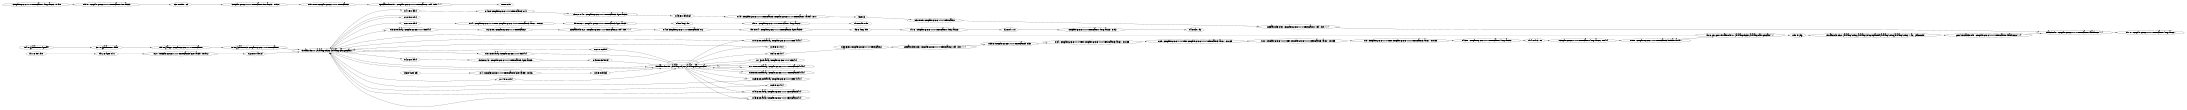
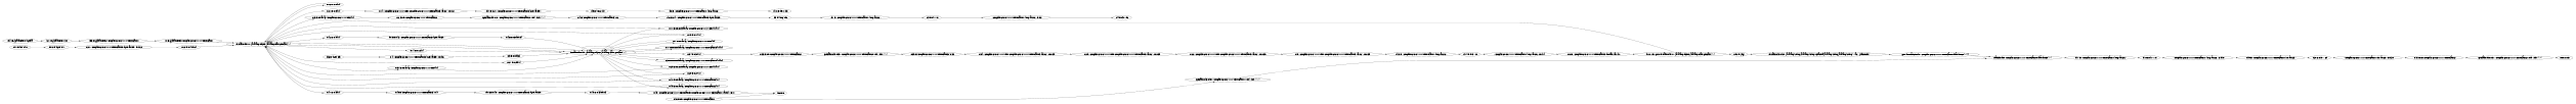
  digraph {
    rankdir=LR
    "r54 := @parameter0: byte[][]"
-   "i21 := @parameter1: int" [label="i21 := @parameter1: float"]
-   "r55 := @parameter2: compiler.c2.cr6711117.Test_Class_1" [label="r55 := @lang2: compiler.c2.cr6711117.Test_Class_1"]
+   "i21 := @parameter1: int"
+   "r55 := @parameter2: compiler.c2.cr6711117.Test_Class_1"
    "r0 := @parameter3: compiler.c2.cr6711117.Test_Class_1"
    "virtualinvoke r0.<java.lang.Object: java.lang.Class getClass()>()"
    "$r3 = newarray (compiler.c2.cr6711117.Test)[-1]"
    "virtualinvoke r55.<java.lang.Object: java.lang.Class getClass()>()"
    "$r12 = $r10[-1]"
    "$r14 = $r12[-1]"
    "$r21 = $r19[-1]"
    "$r27 = $r25[-1]"
    "$r31 = newarray (compiler.c2.cr6711117.Test)[-1]"
    "$r42 = $r40[-1]"
    "$r47 = $r45[-1]"
    "$r2 = new compiler.c2.cr6711117.Test_Class_2"
    "$r7 = newarray (compiler.c2.cr6711117.Test)[-1]"
    "$r10 = newmultiarray (compiler.c2.cr6711117.Test)[-1][-1]"
    "$r17 = newmultiarray (compiler.c2.cr6711117.Test_Class_3)[-1][-1]"
    "$r19 = $r17[-1]"
    "$r25 = newmultiarray (compiler.c2.cr6711117.Test)[-1][-1]"
    "$r29 = $r27[-1]"
    "$r34 = $r31[-1]"
    "$r38 = newmultiarray (compiler.c2.cr6711117.Test_Class_5)[-1][-1]"
    "$r40 = newarray (compiler.c2.cr6711117.Test_Class_3)[-1]"
    "$r45 = newarray (compiler.c2.cr6711117.Test_Class_2)[-1]"
    "$r14.<compiler.c2.cr6711117.Test: compiler.c2.cr6711117.Test_Class_3 var_67> = $r21"
    "$b15 = $r42.<compiler.c2.cr6711117.Test_Class_3: byte var_39>"
    "$r48 = (compiler.c2.cr6711117.Test_Class_3) $r47"
    "specialinvoke $r2.<compiler.c2.cr6711117.Test_Class_2: void <init>()>()"
    "$r4 = (compiler.c2.cr6711117.Test_Class_3) $r2"
    "$b0 = $r4.<compiler.c2.cr6711117.Test_Class_3: byte var_39>"
    "$l3 = (long) $b0"
    "$l1 = <compiler.c2.cr6711117.Test_Class_1: long var_26>"
    "$l2 = $l1 - 1L"
    "<compiler.c2.cr6711117.Test_Class_1: long var_26> = $l2"
    "$l4 = $l3 * $l2"
    "$b6 = (byte) $i5"
    "$r4.<compiler.c2.cr6711117.Test_Class_3: byte var_39> = $b6"
    "$r5 = $r3[$b6]"
    "$r33 = new compiler.c2.cr6711117.Test_Class_2"
    "$b7 = $r21.<compiler.c2.cr6711117.Test_Class_3: byte var_39>"
    "$l9 = (long) $b7"
    "$l8 = <compiler.c2.cr6711117.Test_Class_1: long var_26>"
    "$l10 = $l9 % $l8"
    "$i11 = (int) $l10"
    "$b12 = (byte) $i11"
    "$r21.<compiler.c2.cr6711117.Test_Class_3: byte var_39> = $b12"
    "$r22 = $r7[$b12]"
    "specialinvoke $r33.<compiler.c2.cr6711117.Test_Class_2: void <init>()>()"
    "$r35 = (compiler.c2.cr6711117.Test_Class_3) $r33"
    "$r34.<compiler.c2.cr6711117.Test: compiler.c2.cr6711117.Test_Class_3 var_67> = $r35"
    "$r29.<compiler.c2.cr6711117.Test: compiler.c2.cr6711117.Test_Class_3 var_67> = $r35"
    "$r22.<compiler.c2.cr6711117.Test: compiler.c2.cr6711117.Test_Class_3 var_67> = $r35"
    "$r5.<compiler.c2.cr6711117.Test: compiler.c2.cr6711117.Test_Class_3 var_67> = $r35"
    "$l13 = <compiler.c2.cr6711117.Test_Class_1: long var_26>"
    "$l14 = $l13 - 1L"
    "<compiler.c2.cr6711117.Test_Class_1: long var_26> = $l14"
    "$z0 = <compiler.c2.cr6711117.Test_Class_3: boolean var_40>"
    "if $z0 != 0 goto virtualinvoke r0.<java.lang.Object: java.lang.Class getClass()>()"
    "$r52 = \"jfqj\""
    "virtualinvoke $r52.<java.lang.String: java.lang.String replaceAll(java.lang.String,java.lang.String)>(\"ac\", \"jiiibmmsk\")"
    "goto [?= staticinvoke <compiler.c2.cr6711117.Test_Class_0: float func_0()>()]"
    "staticinvoke <compiler.c2.cr6711117.Test_Class_0: float func_0()>()"
    "$l17 = <compiler.c2.cr6711117.Test_Class_1: long var_26>"
    "$r43 = $r38[$b15]"
    "$b16 = $r48.<compiler.c2.cr6711117.Test_Class_3: byte var_39>"
    "$r49 = $r43[$b16]"
    "$r49.<compiler.c2.cr6711117.Test_Class_5: compiler.c2.cr6711117.Test_Class_1 var_54> = r0"
    n69 [label="r56 = r8"]
    "$r50 = new compiler.c2.cr6711117.Test_Class_1"
    "specialinvoke $r50.<compiler.c2.cr6711117.Test_Class_1: void <init>()>()"
+   "$l18 = $l17 - 1L"
    "<compiler.c2.cr6711117.Test_Class_1: long var_26> = $l18"
    "$i19 = <compiler.c2.cr6711117.Test_Class_1: int var_23>"
    "$i20 = $i19 ^ 69"
    "<compiler.c2.cr6711117.Test_Class_1: int var_23> = $i20"
    "$r51 = new compiler.c2.cr6711117.Test_Class_2"
    "specialinvoke $r51.<compiler.c2.cr6711117.Test_Class_2: void <init>()>()"
    "return $r51"
    "r54 := @parameter0: byte[][]" -> "i21 := @parameter1: int"
    "i21 := @parameter1: int" -> "r55 := @parameter2: compiler.c2.cr6711117.Test_Class_1"
    "r55 := @parameter2: compiler.c2.cr6711117.Test_Class_1" -> "r0 := @parameter3: compiler.c2.cr6711117.Test_Class_1"
    "r0 := @parameter3: compiler.c2.cr6711117.Test_Class_1" -> "virtualinvoke r0.<java.lang.Object: java.lang.Class getClass()>()"
    "virtualinvoke r0.<java.lang.Object: java.lang.Class getClass()>()" -> "$r3 = newarray (compiler.c2.cr6711117.Test)[-1]"
    "virtualinvoke r0.<java.lang.Object: java.lang.Class getClass()>()" -> "virtualinvoke r55.<java.lang.Object: java.lang.Class getClass()>()"
    "virtualinvoke r0.<java.lang.Object: java.lang.Class getClass()>()" -> "virtualinvoke r55.<java.lang.Object: java.lang.Class getClass()>()"
    "virtualinvoke r0.<java.lang.Object: java.lang.Class getClass()>()" -> "$r12 = $r10[-1]"
    "virtualinvoke r0.<java.lang.Object: java.lang.Class getClass()>()" -> "$r14 = $r12[-1]"
    "virtualinvoke r0.<java.lang.Object: java.lang.Class getClass()>()" -> "$r21 = $r19[-1]"
    "virtualinvoke r0.<java.lang.Object: java.lang.Class getClass()>()" -> "$r27 = $r25[-1]"
    "virtualinvoke r0.<java.lang.Object: java.lang.Class getClass()>()" -> "$r31 = newarray (compiler.c2.cr6711117.Test)[-1]"
    "virtualinvoke r0.<java.lang.Object: java.lang.Class getClass()>()" -> "$r42 = $r40[-1]"
    "virtualinvoke r0.<java.lang.Object: java.lang.Class getClass()>()" -> "$r47 = $r45[-1]"
    "$r3 = newarray (compiler.c2.cr6711117.Test)[-1]" -> "$r2 = new compiler.c2.cr6711117.Test_Class_2"
    "virtualinvoke r55.<java.lang.Object: java.lang.Class getClass()>()" -> "virtualinvoke r55.<java.lang.Object: java.lang.Class getClass()>()"
    "virtualinvoke r55.<java.lang.Object: java.lang.Class getClass()>()" -> "virtualinvoke r55.<java.lang.Object: java.lang.Class getClass()>()"
    "virtualinvoke r55.<java.lang.Object: java.lang.Class getClass()>()" -> "$r7 = newarray (compiler.c2.cr6711117.Test)[-1]"
    "virtualinvoke r55.<java.lang.Object: java.lang.Class getClass()>()" -> "$r10 = newmultiarray (compiler.c2.cr6711117.Test)[-1][-1]"
    "virtualinvoke r55.<java.lang.Object: java.lang.Class getClass()>()" -> "$r17 = newmultiarray (compiler.c2.cr6711117.Test_Class_3)[-1][-1]"
    "virtualinvoke r55.<java.lang.Object: java.lang.Class getClass()>()" -> "$r19 = $r17[-1]"
    "virtualinvoke r55.<java.lang.Object: java.lang.Class getClass()>()" -> "$r25 = newmultiarray (compiler.c2.cr6711117.Test)[-1][-1]"
    "virtualinvoke r55.<java.lang.Object: java.lang.Class getClass()>()" -> "$r29 = $r27[-1]"
    "virtualinvoke r55.<java.lang.Object: java.lang.Class getClass()>()" -> "$r34 = $r31[-1]"
    "virtualinvoke r55.<java.lang.Object: java.lang.Class getClass()>()" -> "$r38 = newmultiarray (compiler.c2.cr6711117.Test_Class_5)[-1][-1]"
    "virtualinvoke r55.<java.lang.Object: java.lang.Class getClass()>()" -> "$r40 = newarray (compiler.c2.cr6711117.Test_Class_3)[-1]"
    "virtualinvoke r55.<java.lang.Object: java.lang.Class getClass()>()" -> "$r45 = newarray (compiler.c2.cr6711117.Test_Class_2)[-1]"
    "$r12 = $r10[-1]" -> "virtualinvoke r0.<java.lang.Object: java.lang.Class getClass()>()"
    "$r14 = $r12[-1]" -> "virtualinvoke r55.<java.lang.Object: java.lang.Class getClass()>()"
    "$r21 = $r19[-1]" -> "$r14.<compiler.c2.cr6711117.Test: compiler.c2.cr6711117.Test_Class_3 var_67> = $r21"
    "$r27 = $r25[-1]" -> "virtualinvoke r55.<java.lang.Object: java.lang.Class getClass()>()"
    "$r31 = newarray (compiler.c2.cr6711117.Test)[-1]" -> "virtualinvoke r55.<java.lang.Object: java.lang.Class getClass()>()"
    "$r42 = $r40[-1]" -> "$b15 = $r42.<compiler.c2.cr6711117.Test_Class_3: byte var_39>"
    "$r47 = $r45[-1]" -> "$r48 = (compiler.c2.cr6711117.Test_Class_3) $r47"
    "$r2 = new compiler.c2.cr6711117.Test_Class_2" -> "specialinvoke $r2.<compiler.c2.cr6711117.Test_Class_2: void <init>()>()"
    "$r7 = newarray (compiler.c2.cr6711117.Test)[-1]" -> "virtualinvoke r55.<java.lang.Object: java.lang.Class getClass()>()"
    "$r10 = newmultiarray (compiler.c2.cr6711117.Test)[-1][-1]" -> "virtualinvoke r0.<java.lang.Object: java.lang.Class getClass()>()"
    "$r17 = newmultiarray (compiler.c2.cr6711117.Test_Class_3)[-1][-1]" -> "virtualinvoke r55.<java.lang.Object: java.lang.Class getClass()>()"
    "$r19 = $r17[-1]" -> "virtualinvoke r0.<java.lang.Object: java.lang.Class getClass()>()"
    "$r25 = newmultiarray (compiler.c2.cr6711117.Test)[-1][-1]" -> "virtualinvoke r0.<java.lang.Object: java.lang.Class getClass()>()"
    "$r29 = $r27[-1]" -> "virtualinvoke r0.<java.lang.Object: java.lang.Class getClass()>()"
    "$r34 = $r31[-1]" -> "$r33 = new compiler.c2.cr6711117.Test_Class_2"
    "$r38 = newmultiarray (compiler.c2.cr6711117.Test_Class_5)[-1][-1]" -> "virtualinvoke r55.<java.lang.Object: java.lang.Class getClass()>()"
    "$r40 = newarray (compiler.c2.cr6711117.Test_Class_3)[-1]" -> "virtualinvoke r0.<java.lang.Object: java.lang.Class getClass()>()"
    "$r45 = newarray (compiler.c2.cr6711117.Test_Class_2)[-1]" -> "virtualinvoke r0.<java.lang.Object: java.lang.Class getClass()>()"
    "$r14.<compiler.c2.cr6711117.Test: compiler.c2.cr6711117.Test_Class_3 var_67> = $r21" -> "$b7 = $r21.<compiler.c2.cr6711117.Test_Class_3: byte var_39>"
    "$b15 = $r42.<compiler.c2.cr6711117.Test_Class_3: byte var_39>" -> "$r43 = $r38[$b15]"
    "$r48 = (compiler.c2.cr6711117.Test_Class_3) $r47" -> "$b16 = $r48.<compiler.c2.cr6711117.Test_Class_3: byte var_39>"
    "specialinvoke $r2.<compiler.c2.cr6711117.Test_Class_2: void <init>()>()" -> "$r4 = (compiler.c2.cr6711117.Test_Class_3) $r2"
    "$r4 = (compiler.c2.cr6711117.Test_Class_3) $r2" -> "$b0 = $r4.<compiler.c2.cr6711117.Test_Class_3: byte var_39>"
    "$b0 = $r4.<compiler.c2.cr6711117.Test_Class_3: byte var_39>" -> "$l3 = (long) $b0"
    "$l3 = (long) $b0" -> "$l1 = <compiler.c2.cr6711117.Test_Class_1: long var_26>"
    "$l1 = <compiler.c2.cr6711117.Test_Class_1: long var_26>" -> "$l2 = $l1 - 1L"
    "$l2 = $l1 - 1L" -> "<compiler.c2.cr6711117.Test_Class_1: long var_26> = $l2"
    "<compiler.c2.cr6711117.Test_Class_1: long var_26> = $l2" -> "$l4 = $l3 * $l2"
    "$b6 = (byte) $i5" -> "$r4.<compiler.c2.cr6711117.Test_Class_3: byte var_39> = $b6"
    "$r4.<compiler.c2.cr6711117.Test_Class_3: byte var_39> = $b6" -> "$r5 = $r3[$b6]"
    "$r5 = $r3[$b6]" -> "virtualinvoke r55.<java.lang.Object: java.lang.Class getClass()>()"
    "$r33 = new compiler.c2.cr6711117.Test_Class_2" -> "specialinvoke $r33.<compiler.c2.cr6711117.Test_Class_2: void <init>()>()"
    "$b7 = $r21.<compiler.c2.cr6711117.Test_Class_3: byte var_39>" -> "$l9 = (long) $b7"
    "$l9 = (long) $b7" -> "$l8 = <compiler.c2.cr6711117.Test_Class_1: long var_26>"
    "$l8 = <compiler.c2.cr6711117.Test_Class_1: long var_26>" -> "$l10 = $l9 % $l8"
    "$i11 = (int) $l10" -> "$b12 = (byte) $i11"
    "$b12 = (byte) $i11" -> "$r21.<compiler.c2.cr6711117.Test_Class_3: byte var_39> = $b12"
    "$r21.<compiler.c2.cr6711117.Test_Class_3: byte var_39> = $b12" -> "$r22 = $r7[$b12]"
    "$r22 = $r7[$b12]" -> "virtualinvoke r0.<java.lang.Object: java.lang.Class getClass()>()"
    "specialinvoke $r33.<compiler.c2.cr6711117.Test_Class_2: void <init>()>()" -> "$r35 = (compiler.c2.cr6711117.Test_Class_3) $r33"
    "$r35 = (compiler.c2.cr6711117.Test_Class_3) $r33" -> "$r34.<compiler.c2.cr6711117.Test: compiler.c2.cr6711117.Test_Class_3 var_67> = $r35"
    "$r34.<compiler.c2.cr6711117.Test: compiler.c2.cr6711117.Test_Class_3 var_67> = $r35" -> "$r29.<compiler.c2.cr6711117.Test: compiler.c2.cr6711117.Test_Class_3 var_67> = $r35"
    "$r29.<compiler.c2.cr6711117.Test: compiler.c2.cr6711117.Test_Class_3 var_67> = $r35" -> "$r22.<compiler.c2.cr6711117.Test: compiler.c2.cr6711117.Test_Class_3 var_67> = $r35"
    "$r22.<compiler.c2.cr6711117.Test: compiler.c2.cr6711117.Test_Class_3 var_67> = $r35" -> "$r5.<compiler.c2.cr6711117.Test: compiler.c2.cr6711117.Test_Class_3 var_67> = $r35"
    "$r5.<compiler.c2.cr6711117.Test: compiler.c2.cr6711117.Test_Class_3 var_67> = $r35" -> "$l13 = <compiler.c2.cr6711117.Test_Class_1: long var_26>"
    "$l13 = <compiler.c2.cr6711117.Test_Class_1: long var_26>" -> "$l14 = $l13 - 1L"
    "$l14 = $l13 - 1L" -> "<compiler.c2.cr6711117.Test_Class_1: long var_26> = $l14"
    "<compiler.c2.cr6711117.Test_Class_1: long var_26> = $l14" -> "$z0 = <compiler.c2.cr6711117.Test_Class_3: boolean var_40>"
    "$z0 = <compiler.c2.cr6711117.Test_Class_3: boolean var_40>" -> "if $z0 != 0 goto virtualinvoke r0.<java.lang.Object: java.lang.Class getClass()>()"
    "if $z0 != 0 goto virtualinvoke r0.<java.lang.Object: java.lang.Class getClass()>()" -> "virtualinvoke r0.<java.lang.Object: java.lang.Class getClass()>()"
    "if $z0 != 0 goto virtualinvoke r0.<java.lang.Object: java.lang.Class getClass()>()" -> "$r52 = \"jfqj\""
    "$r52 = \"jfqj\"" -> "virtualinvoke $r52.<java.lang.String: java.lang.String replaceAll(java.lang.String,java.lang.String)>(\"ac\", \"jiiibmmsk\")"
    "virtualinvoke $r52.<java.lang.String: java.lang.String replaceAll(java.lang.String,java.lang.String)>(\"ac\", \"jiiibmmsk\")" -> "goto [?= staticinvoke <compiler.c2.cr6711117.Test_Class_0: float func_0()>()]"
    "goto [?= staticinvoke <compiler.c2.cr6711117.Test_Class_0: float func_0()>()]" -> "staticinvoke <compiler.c2.cr6711117.Test_Class_0: float func_0()>()"
    "staticinvoke <compiler.c2.cr6711117.Test_Class_0: float func_0()>()" -> "$l17 = <compiler.c2.cr6711117.Test_Class_1: long var_26>"
+   "$l17 = <compiler.c2.cr6711117.Test_Class_1: long var_26>" -> "$l18 = $l17 - 1L"
    "$r43 = $r38[$b15]" -> "virtualinvoke r55.<java.lang.Object: java.lang.Class getClass()>()"
    "$b16 = $r48.<compiler.c2.cr6711117.Test_Class_3: byte var_39>" -> "$r49 = $r43[$b16]"
    "$r49 = $r43[$b16]" -> "$r49.<compiler.c2.cr6711117.Test_Class_5: compiler.c2.cr6711117.Test_Class_1 var_54> = r0"
    "$r49.<compiler.c2.cr6711117.Test_Class_5: compiler.c2.cr6711117.Test_Class_1 var_54> = r0" -> n69
-   n69 -> "$r50 = new compiler.c2.cr6711117.Test_Class_1"
+   "$r50 = new compiler.c2.cr6711117.Test_Class_1" -> n69
    "$r50 = new compiler.c2.cr6711117.Test_Class_1" -> "specialinvoke $r50.<compiler.c2.cr6711117.Test_Class_1: void <init>()>()"
    "specialinvoke $r50.<compiler.c2.cr6711117.Test_Class_1: void <init>()>()" -> "staticinvoke <compiler.c2.cr6711117.Test_Class_0: float func_0()>()"
+   "$l18 = $l17 - 1L" -> "<compiler.c2.cr6711117.Test_Class_1: long var_26> = $l18"
    "<compiler.c2.cr6711117.Test_Class_1: long var_26> = $l18" -> "$i19 = <compiler.c2.cr6711117.Test_Class_1: int var_23>"
    "$i19 = <compiler.c2.cr6711117.Test_Class_1: int var_23>" -> "$i20 = $i19 ^ 69"
    "$i20 = $i19 ^ 69" -> "<compiler.c2.cr6711117.Test_Class_1: int var_23> = $i20"
    "<compiler.c2.cr6711117.Test_Class_1: int var_23> = $i20" -> "$r51 = new compiler.c2.cr6711117.Test_Class_2"
    "$r51 = new compiler.c2.cr6711117.Test_Class_2" -> "specialinvoke $r51.<compiler.c2.cr6711117.Test_Class_2: void <init>()>()"
    "specialinvoke $r51.<compiler.c2.cr6711117.Test_Class_2: void <init>()>()" -> "return $r51"
  }
